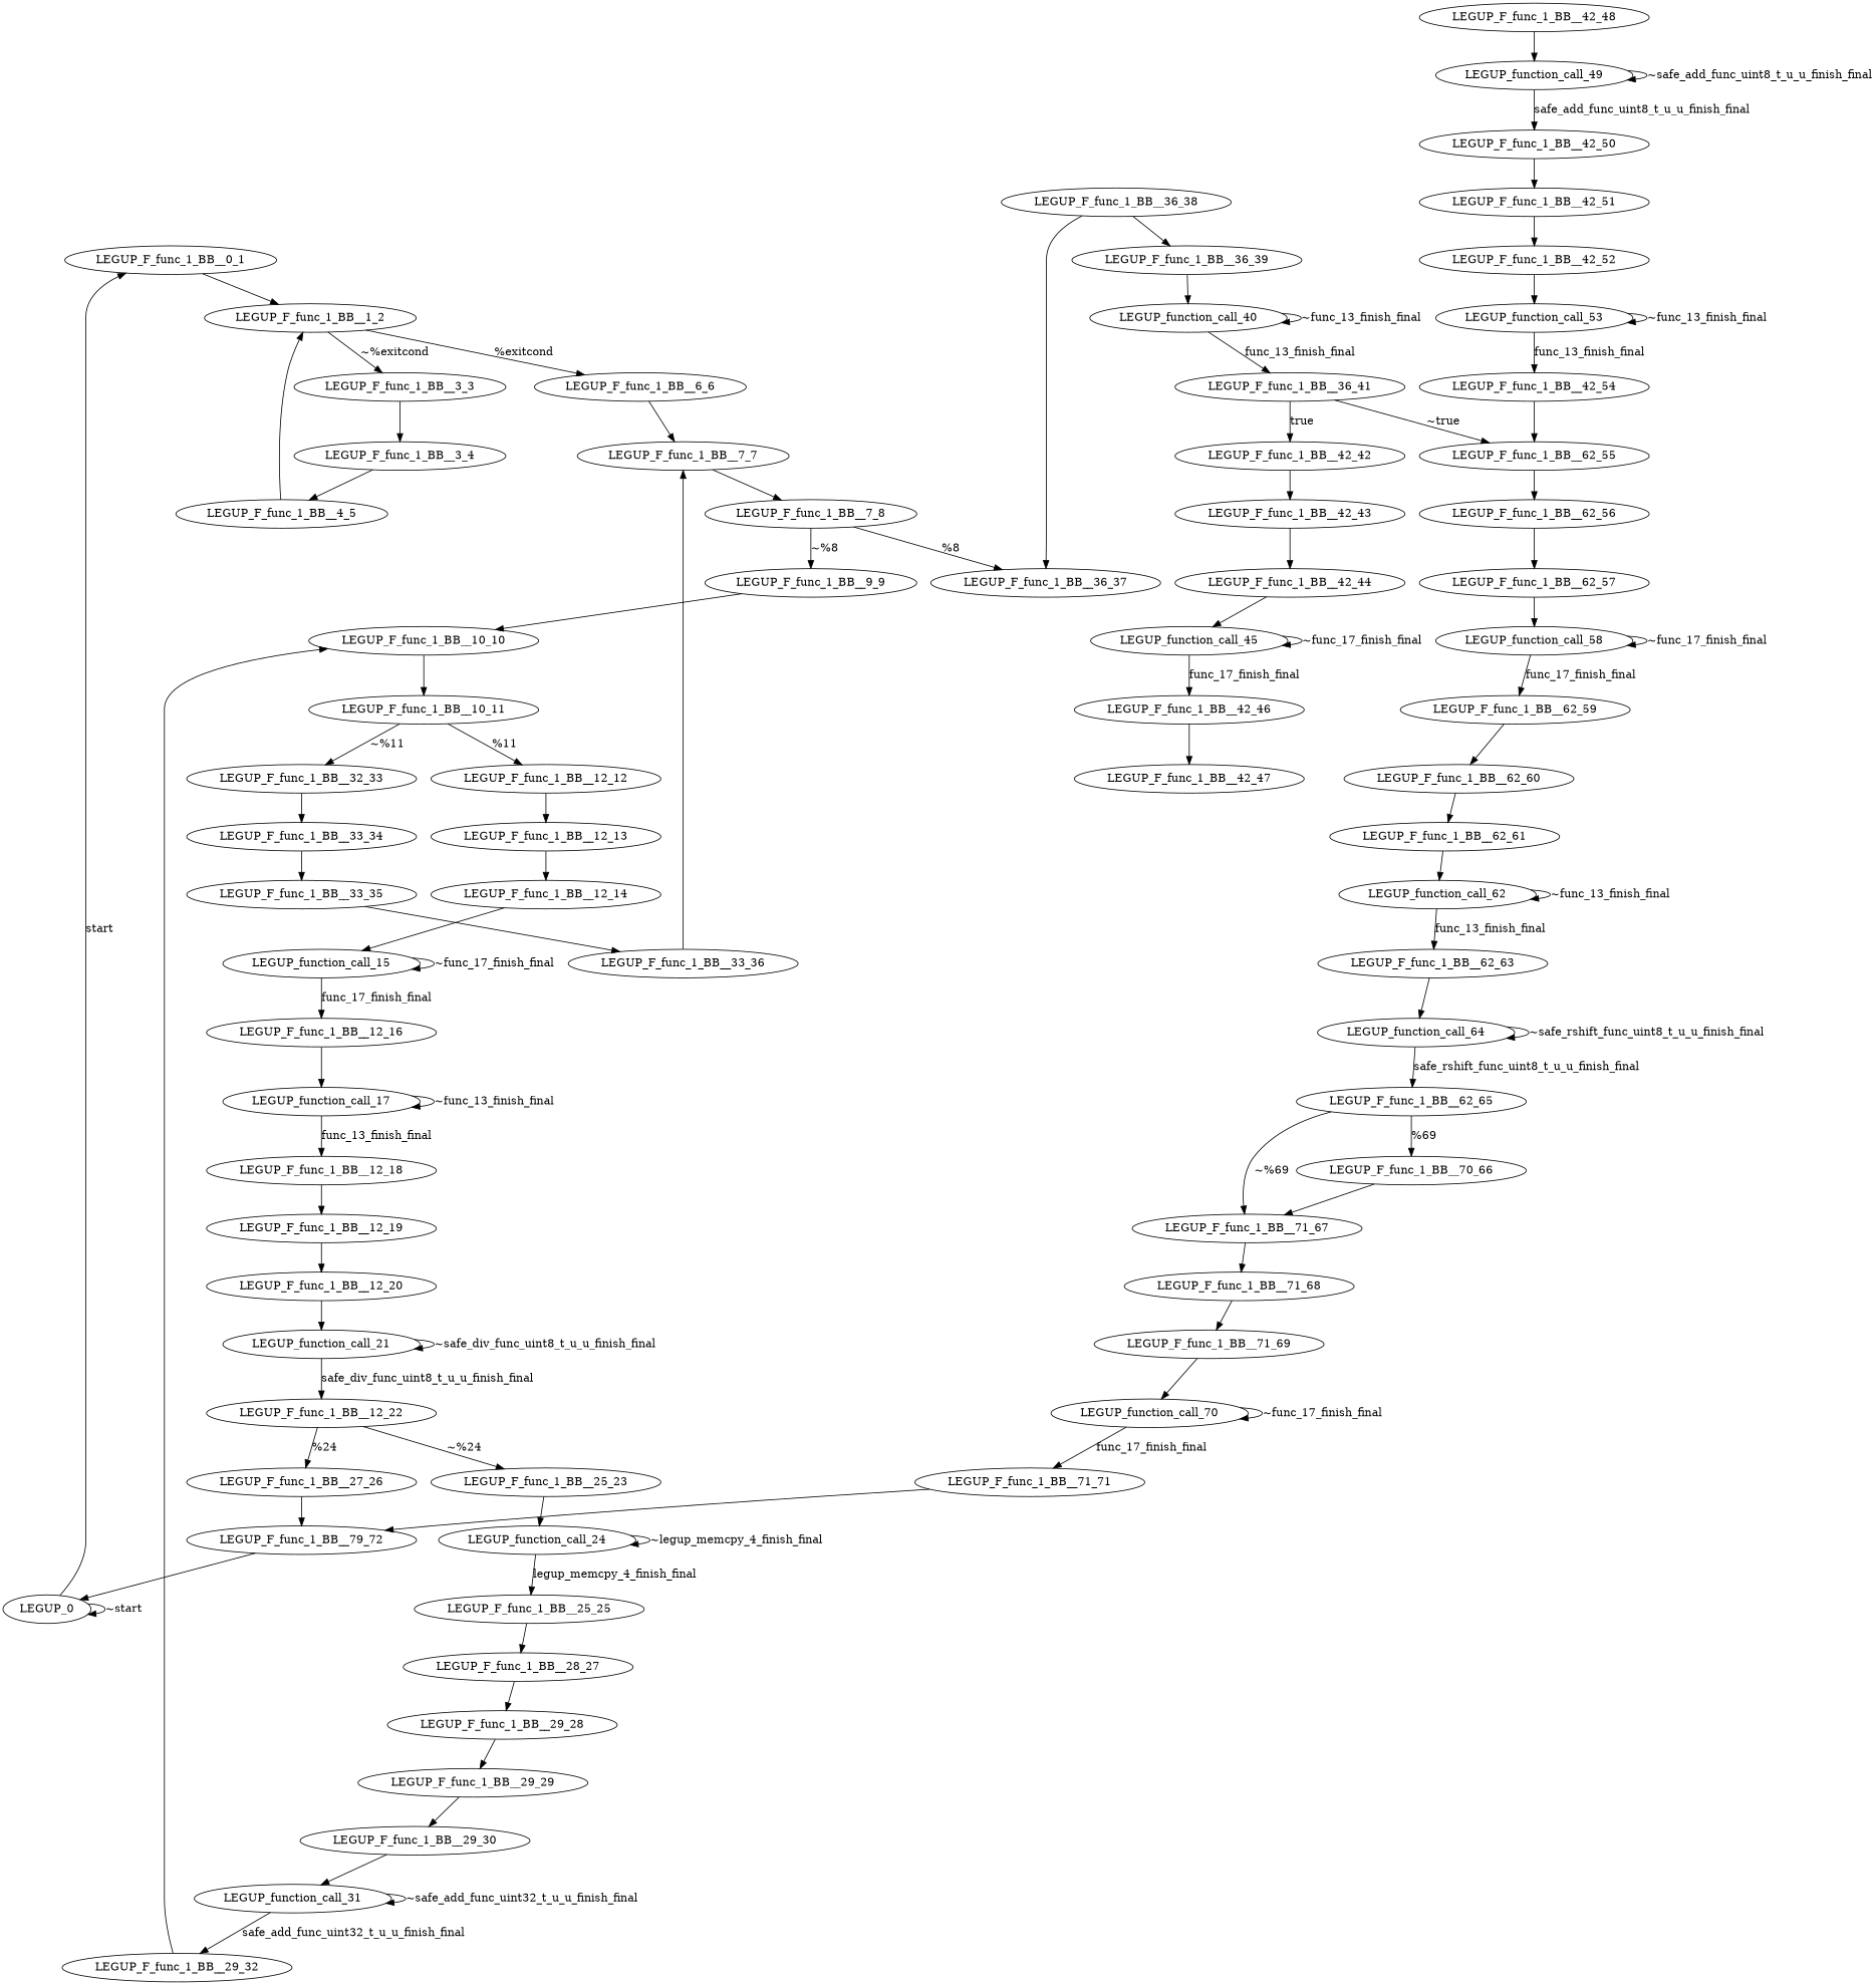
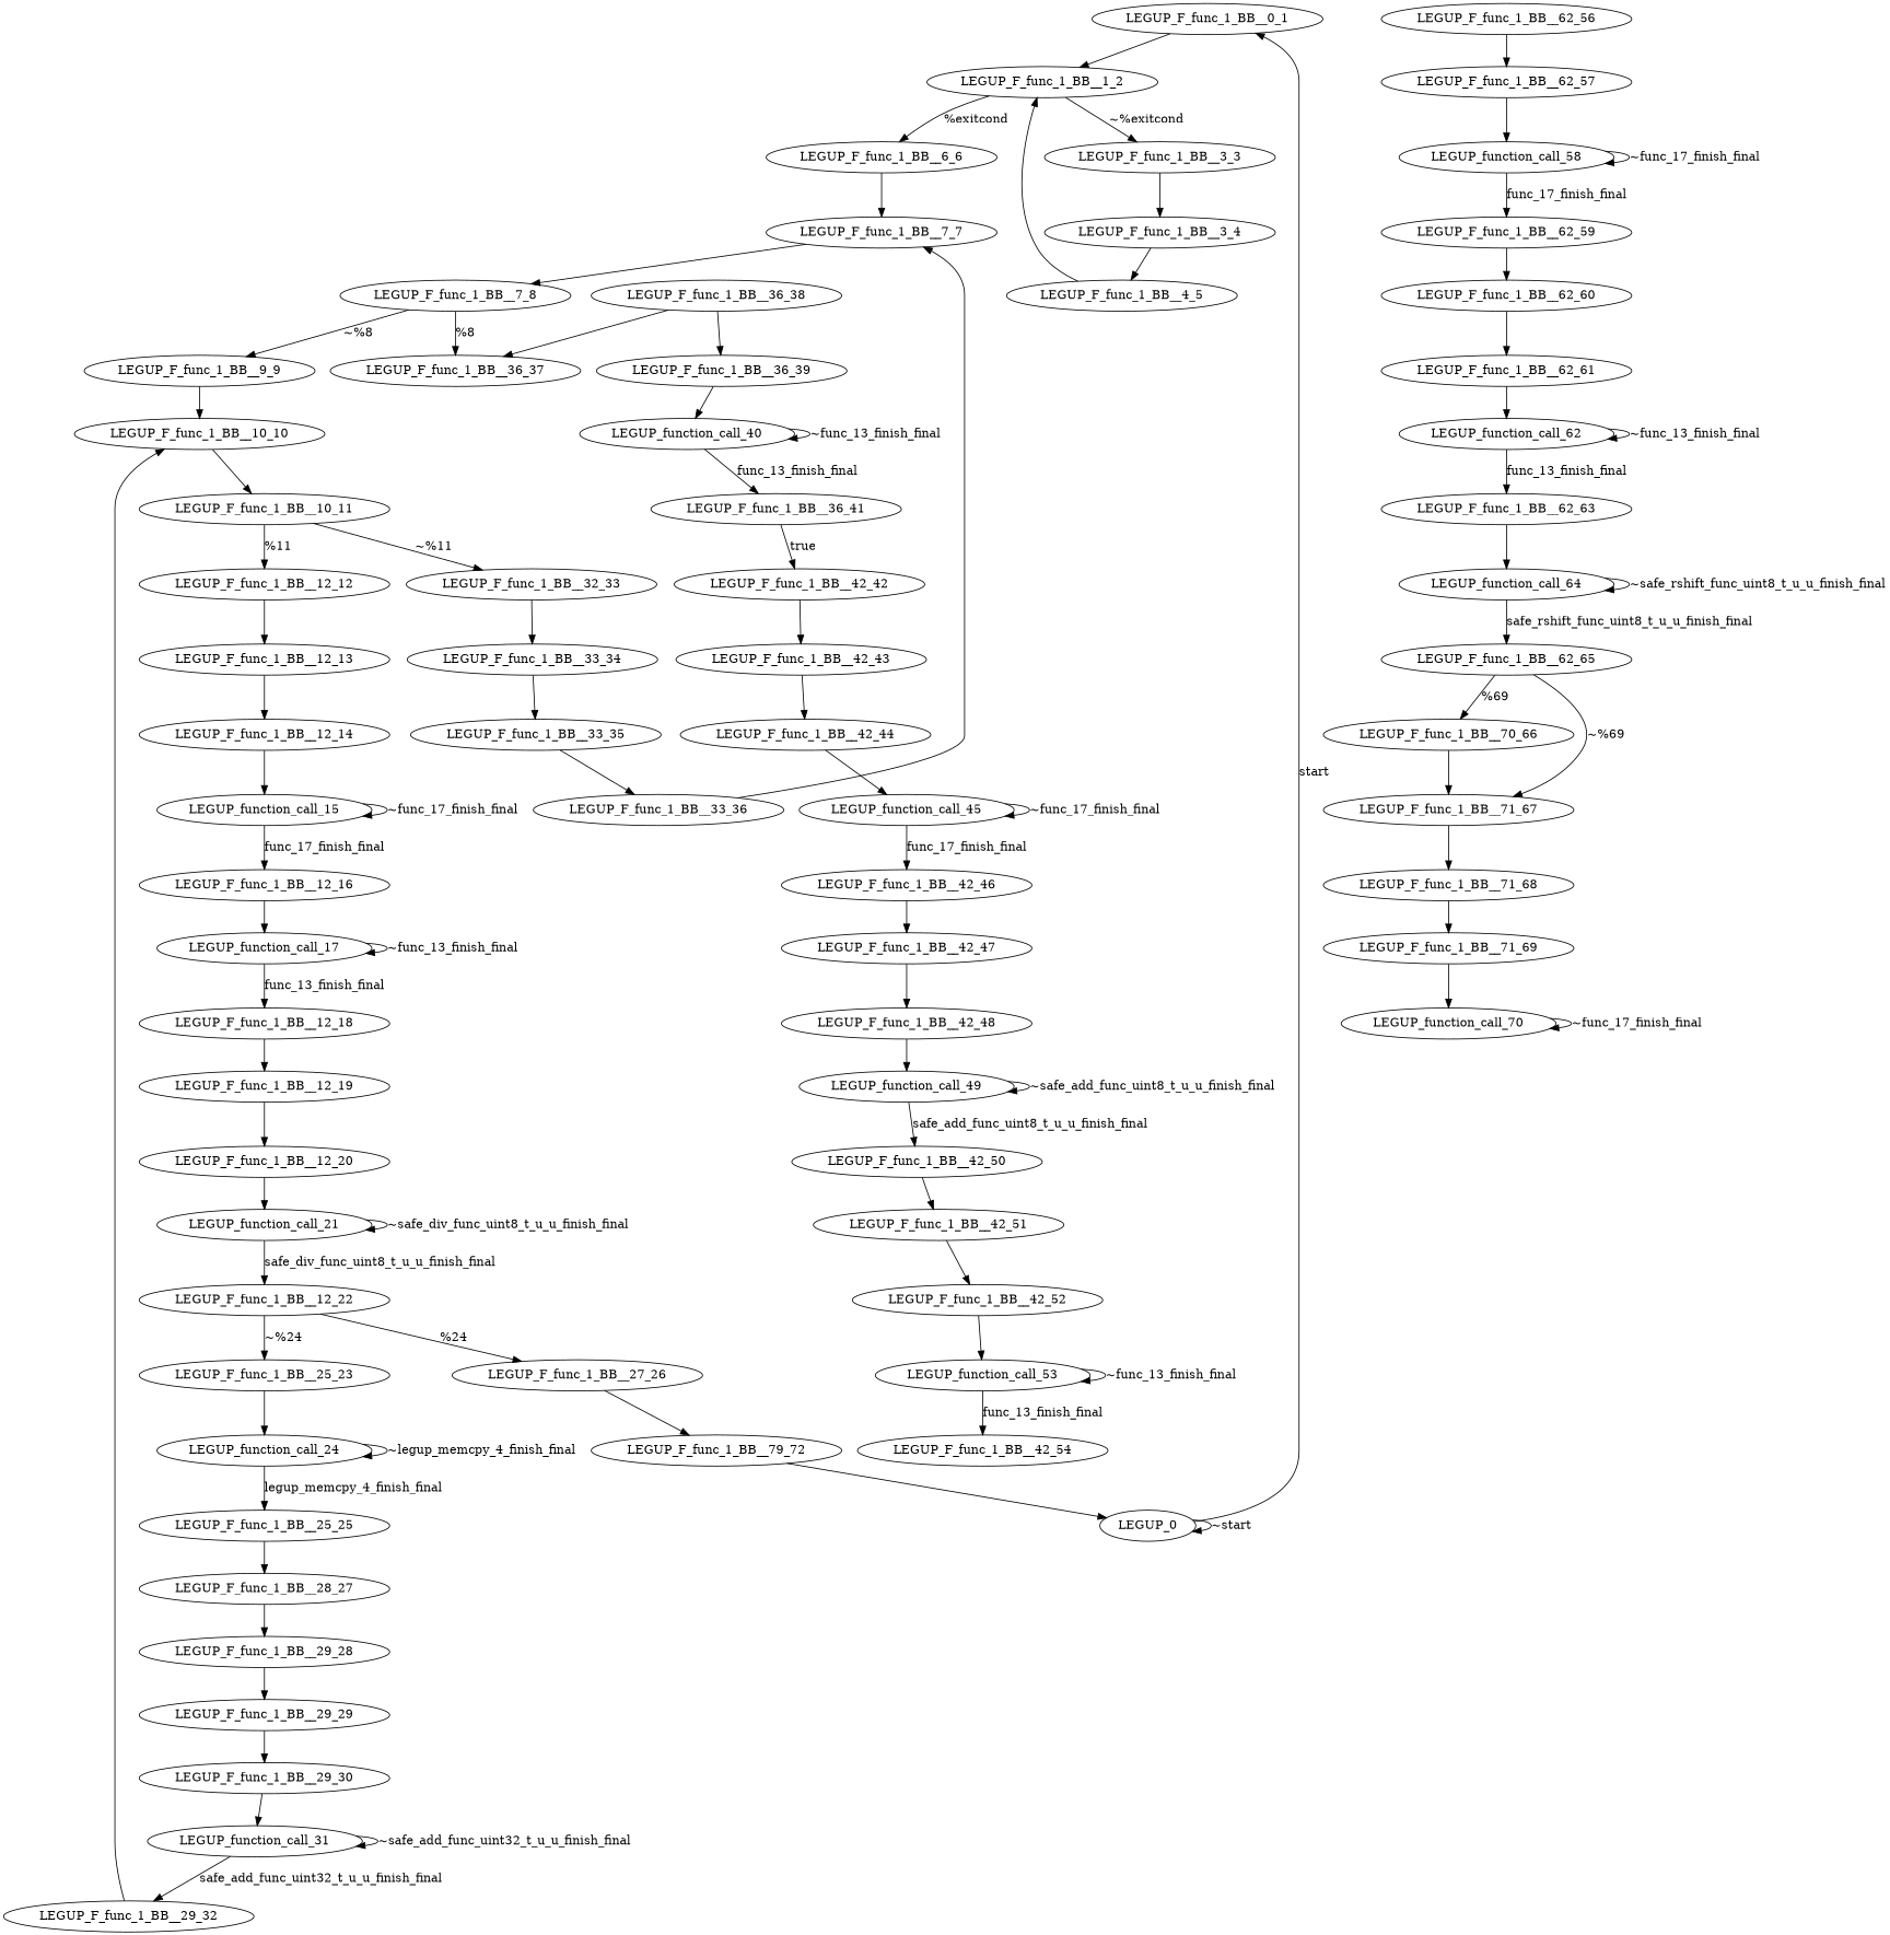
  digraph {
    n1 [label=LEGUP_F_func_1_BB__0_1]
    n2 [label=LEGUP_F_func_1_BB__1_2]
    n3 [label=LEGUP_F_func_1_BB__6_6]
    n4 [label=LEGUP_F_func_1_BB__3_3]
    n5 [label=LEGUP_0]
    n6 [label=LEGUP_F_func_1_BB__7_7]
    n7 [label=LEGUP_F_func_1_BB__3_4]
    n8 [label=LEGUP_F_func_1_BB__7_8]
    n9 [label=LEGUP_F_func_1_BB__4_5]
    n10 [label=LEGUP_F_func_1_BB__36_37]
    n11 [label=LEGUP_F_func_1_BB__9_9]
    n12 [label=LEGUP_F_func_1_BB__10_10]
    n13 [label=LEGUP_F_func_1_BB__36_38]
    n14 [label=LEGUP_F_func_1_BB__36_39]
    n15 [label=LEGUP_F_func_1_BB__10_11]
    n16 [label=LEGUP_F_func_1_BB__12_12]
    n17 [label=LEGUP_F_func_1_BB__32_33]
    n18 [label=LEGUP_F_func_1_BB__12_13]
    n19 [label=LEGUP_F_func_1_BB__33_34]
    n20 [label=LEGUP_F_func_1_BB__12_14]
    n21 [label=LEGUP_F_func_1_BB__33_35]
    n22 [label=LEGUP_function_call_15]
    n23 [label=LEGUP_F_func_1_BB__12_16]
    n24 [label=LEGUP_function_call_17]
    n25 [label=LEGUP_F_func_1_BB__12_18]
    n26 [label=LEGUP_F_func_1_BB__12_19]
    n27 [label=LEGUP_F_func_1_BB__12_20]
    n28 [label=LEGUP_function_call_21]
    n29 [label=LEGUP_F_func_1_BB__12_22]
    n30 [label=LEGUP_F_func_1_BB__27_26]
    n31 [label=LEGUP_F_func_1_BB__25_23]
    n32 [label=LEGUP_F_func_1_BB__79_72]
    n33 [label=LEGUP_function_call_24]
    n34 [label=LEGUP_F_func_1_BB__25_25]
    n35 [label=LEGUP_F_func_1_BB__28_27]
    n36 [label=LEGUP_F_func_1_BB__29_28]
    n37 [label=LEGUP_F_func_1_BB__29_29]
    n38 [label=LEGUP_F_func_1_BB__29_30]
    n39 [label=LEGUP_function_call_31]
    n40 [label=LEGUP_F_func_1_BB__29_32]
    n41 [label=LEGUP_F_func_1_BB__33_36]
    n42 [label=LEGUP_function_call_40]
    n43 [label=LEGUP_F_func_1_BB__36_41]
    n44 [label=LEGUP_F_func_1_BB__42_42]
-   n45 [label=LEGUP_F_func_1_BB__62_55]
    n46 [label=LEGUP_F_func_1_BB__42_43]
    n47 [label=LEGUP_F_func_1_BB__62_56]
    n48 [label=LEGUP_F_func_1_BB__42_44]
    n49 [label=LEGUP_F_func_1_BB__62_57]
    n50 [label=LEGUP_function_call_45]
    n51 [label=LEGUP_F_func_1_BB__42_46]
    n52 [label=LEGUP_F_func_1_BB__42_47]
    n53 [label=LEGUP_F_func_1_BB__42_48]
    n54 [label=LEGUP_function_call_49]
    n55 [label=LEGUP_F_func_1_BB__42_50]
    n56 [label=LEGUP_F_func_1_BB__42_51]
    n57 [label=LEGUP_F_func_1_BB__42_52]
    n58 [label=LEGUP_function_call_53]
    n59 [label=LEGUP_F_func_1_BB__42_54]
    n60 [label=LEGUP_function_call_58]
    n61 [label=LEGUP_F_func_1_BB__62_59]
    n62 [label=LEGUP_F_func_1_BB__62_60]
    n63 [label=LEGUP_F_func_1_BB__62_61]
    n64 [label=LEGUP_function_call_62]
    n65 [label=LEGUP_F_func_1_BB__62_63]
    n66 [label=LEGUP_function_call_64]
    n67 [label=LEGUP_F_func_1_BB__62_65]
    n68 [label=LEGUP_F_func_1_BB__70_66]
    n69 [label=LEGUP_F_func_1_BB__71_67]
    n70 [label=LEGUP_F_func_1_BB__71_68]
    n71 [label=LEGUP_F_func_1_BB__71_69]
    n72 [label=LEGUP_function_call_70]
-   n73 [label=LEGUP_F_func_1_BB__71_71]
    n1 -> n2
    n2 -> n3 [label="%exitcond"]
    n2 -> n4 [label="~%exitcond"]
    n3 -> n6
    n4 -> n7
    n5 -> n1 [label=start]
    n5 -> n5 [label="~start"]
    n6 -> n8
    n7 -> n9
    n8 -> n10 [label="%8"]
    n8 -> n11 [label="~%8"]
    n9 -> n2
    n11 -> n12
    n12 -> n15
    n13 -> n10
    n13 -> n14
    n14 -> n42
    n15 -> n16 [label="%11"]
    n15 -> n17 [label="~%11"]
    n16 -> n18
    n17 -> n19
    n18 -> n20
    n19 -> n21
    n20 -> n22
    n21 -> n41
    n22 -> n22 [label="~func_17_finish_final"]
    n22 -> n23 [label=func_17_finish_final]
    n23 -> n24
    n24 -> n24 [label="~func_13_finish_final"]
    n24 -> n25 [label=func_13_finish_final]
    n25 -> n26
    n26 -> n27
    n27 -> n28
    n28 -> n28 [label="~safe_div_func_uint8_t_u_u_finish_final"]
    n28 -> n29 [label=safe_div_func_uint8_t_u_u_finish_final]
    n29 -> n30 [label="%24"]
    n29 -> n31 [label="~%24"]
    n30 -> n32
    n31 -> n33
    n32 -> n5
    n33 -> n33 [label="~legup_memcpy_4_finish_final"]
    n33 -> n34 [label=legup_memcpy_4_finish_final]
    n34 -> n35
    n35 -> n36
    n36 -> n37
    n37 -> n38
    n38 -> n39
    n39 -> n39 [label="~safe_add_func_uint32_t_u_u_finish_final"]
    n39 -> n40 [label=safe_add_func_uint32_t_u_u_finish_final]
    n40 -> n12
    n41 -> n6
    n42 -> n42 [label="~func_13_finish_final"]
    n42 -> n43 [label=func_13_finish_final]
    n43 -> n44 [label=true]
-   n43 -> n45 [label="~true"]
    n44 -> n46
-   n45 -> n47
    n46 -> n48
    n47 -> n49
    n48 -> n50
    n49 -> n60
    n50 -> n50 [label="~func_17_finish_final"]
    n50 -> n51 [label=func_17_finish_final]
    n51 -> n52
+   n52 -> n53
    n53 -> n54
    n54 -> n54 [label="~safe_add_func_uint8_t_u_u_finish_final"]
    n54 -> n55 [label=safe_add_func_uint8_t_u_u_finish_final]
    n55 -> n56
    n56 -> n57
    n57 -> n58
    n58 -> n58 [label="~func_13_finish_final"]
    n58 -> n59 [label=func_13_finish_final]
-   n59 -> n45
    n60 -> n60 [label="~func_17_finish_final"]
    n60 -> n61 [label=func_17_finish_final]
    n61 -> n62
    n62 -> n63
    n63 -> n64
    n64 -> n64 [label="~func_13_finish_final"]
    n64 -> n65 [label=func_13_finish_final]
    n65 -> n66
    n66 -> n66 [label="~safe_rshift_func_uint8_t_u_u_finish_final"]
    n66 -> n67 [label=safe_rshift_func_uint8_t_u_u_finish_final]
    n67 -> n68 [label="%69"]
    n67 -> n69 [label="~%69"]
    n68 -> n69
    n69 -> n70
    n70 -> n71
    n71 -> n72
    n72 -> n72 [label="~func_17_finish_final"]
-   n72 -> n73 [label=func_17_finish_final]
-   n73 -> n32
  }
